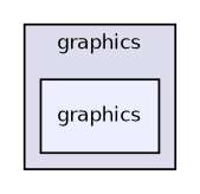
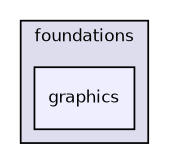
  digraph {
    compound=true
    n1 [fillcolor="#eeeeff" fontname=Helvetica fontsize=10 label=graphics pencolor=black shape=box style=filled]
    subgraph cluster_1 {
      bgcolor="#ddddee"
      fontname=Helvetica
      fontsize=10
-     label=graphics
+     label=foundations
      pencolor=black
      n1
    }
  }
